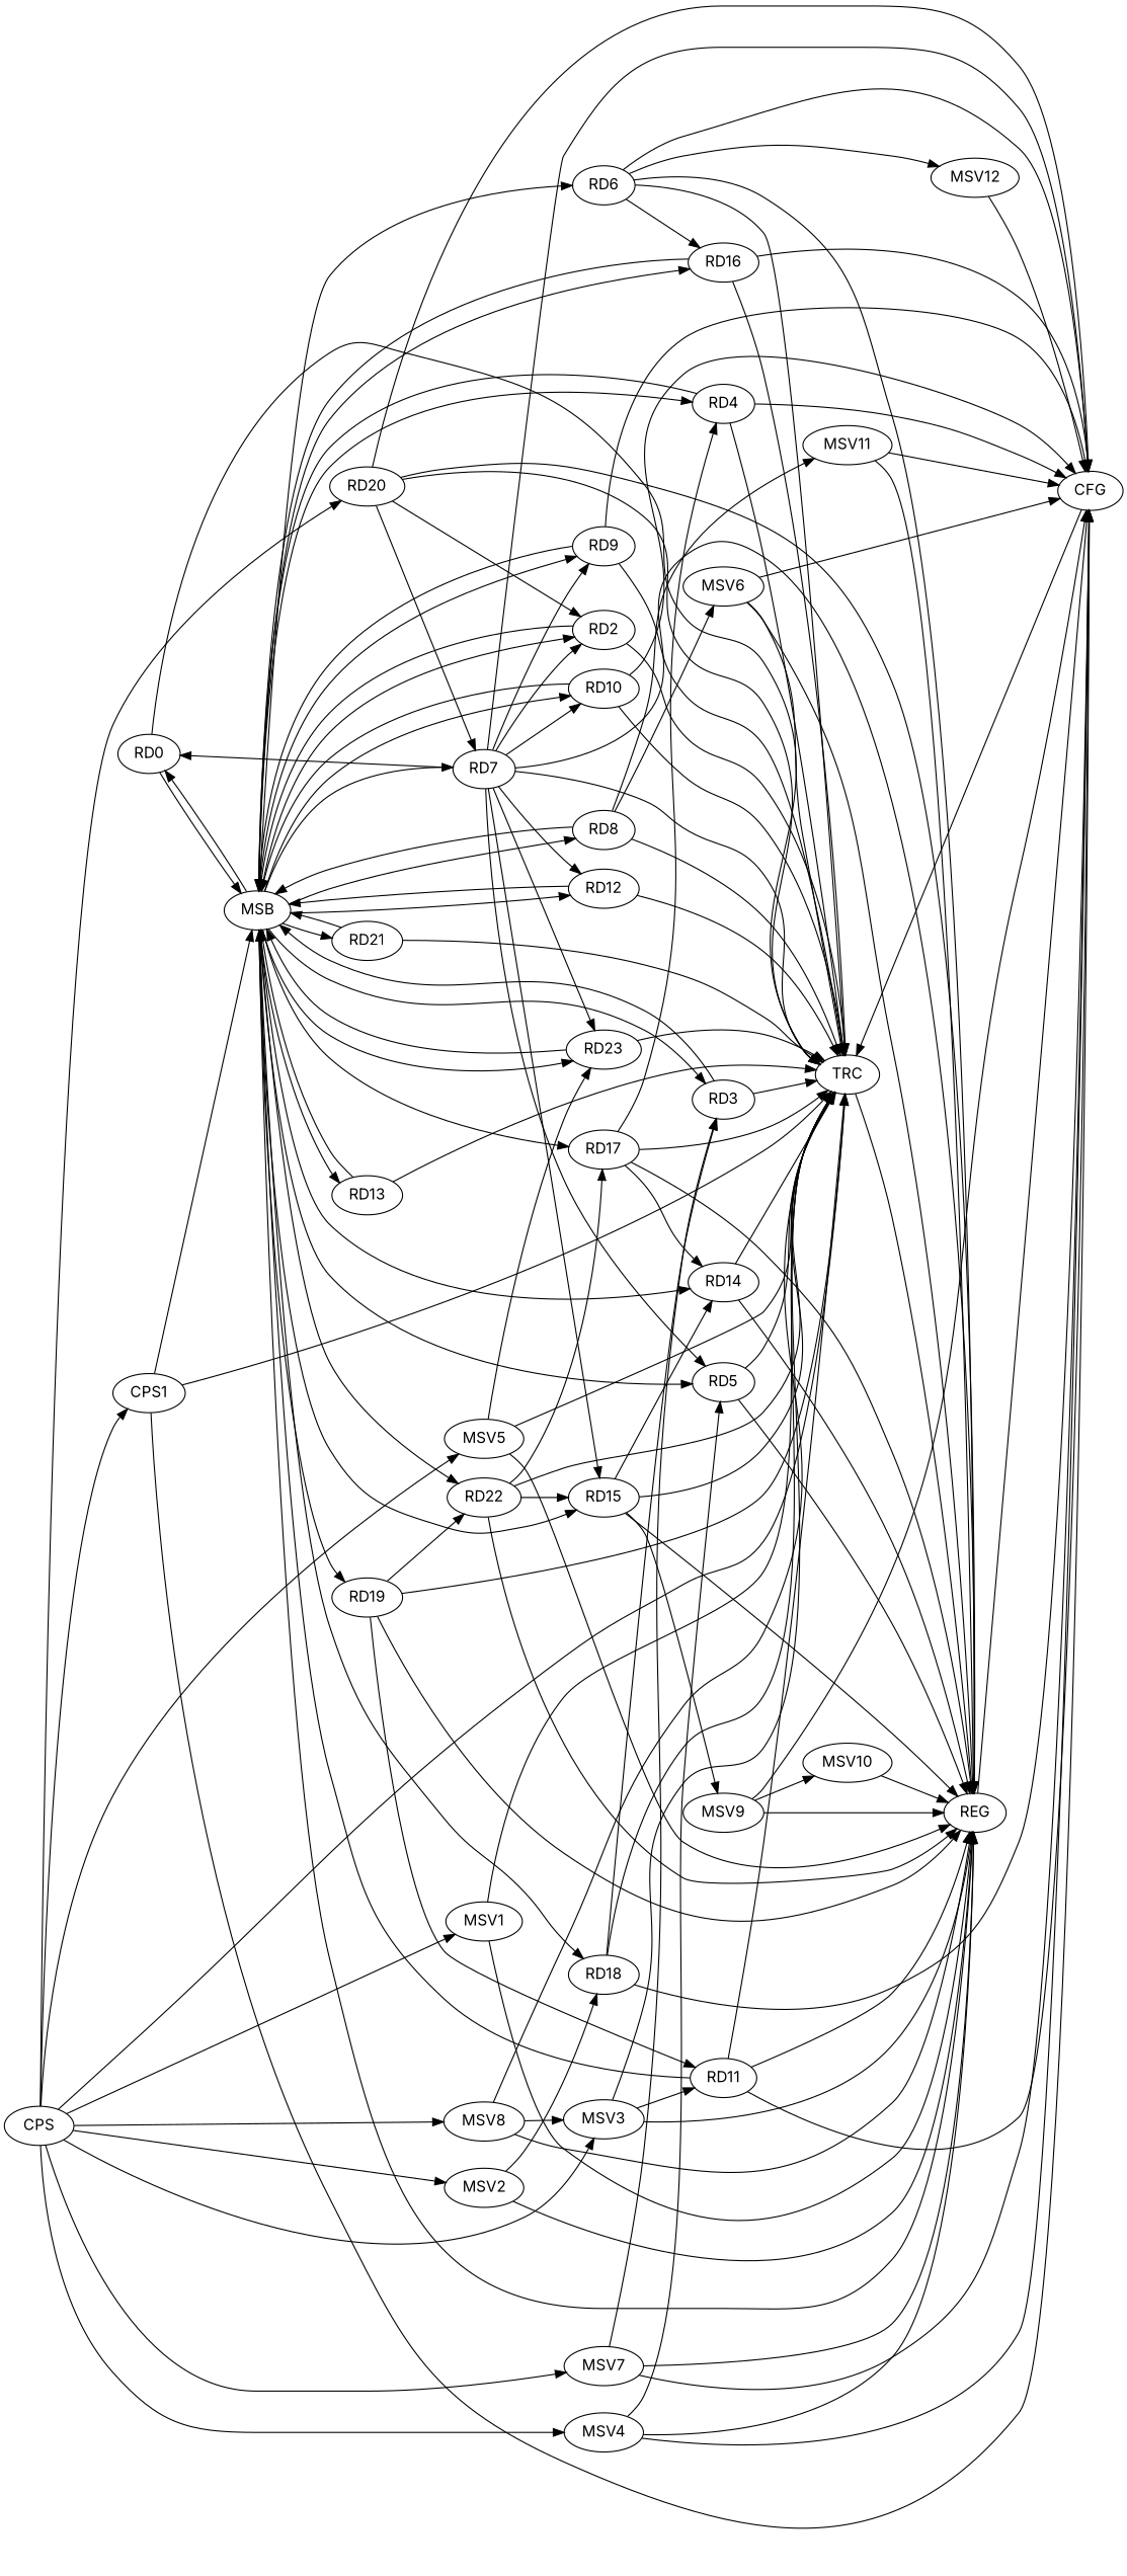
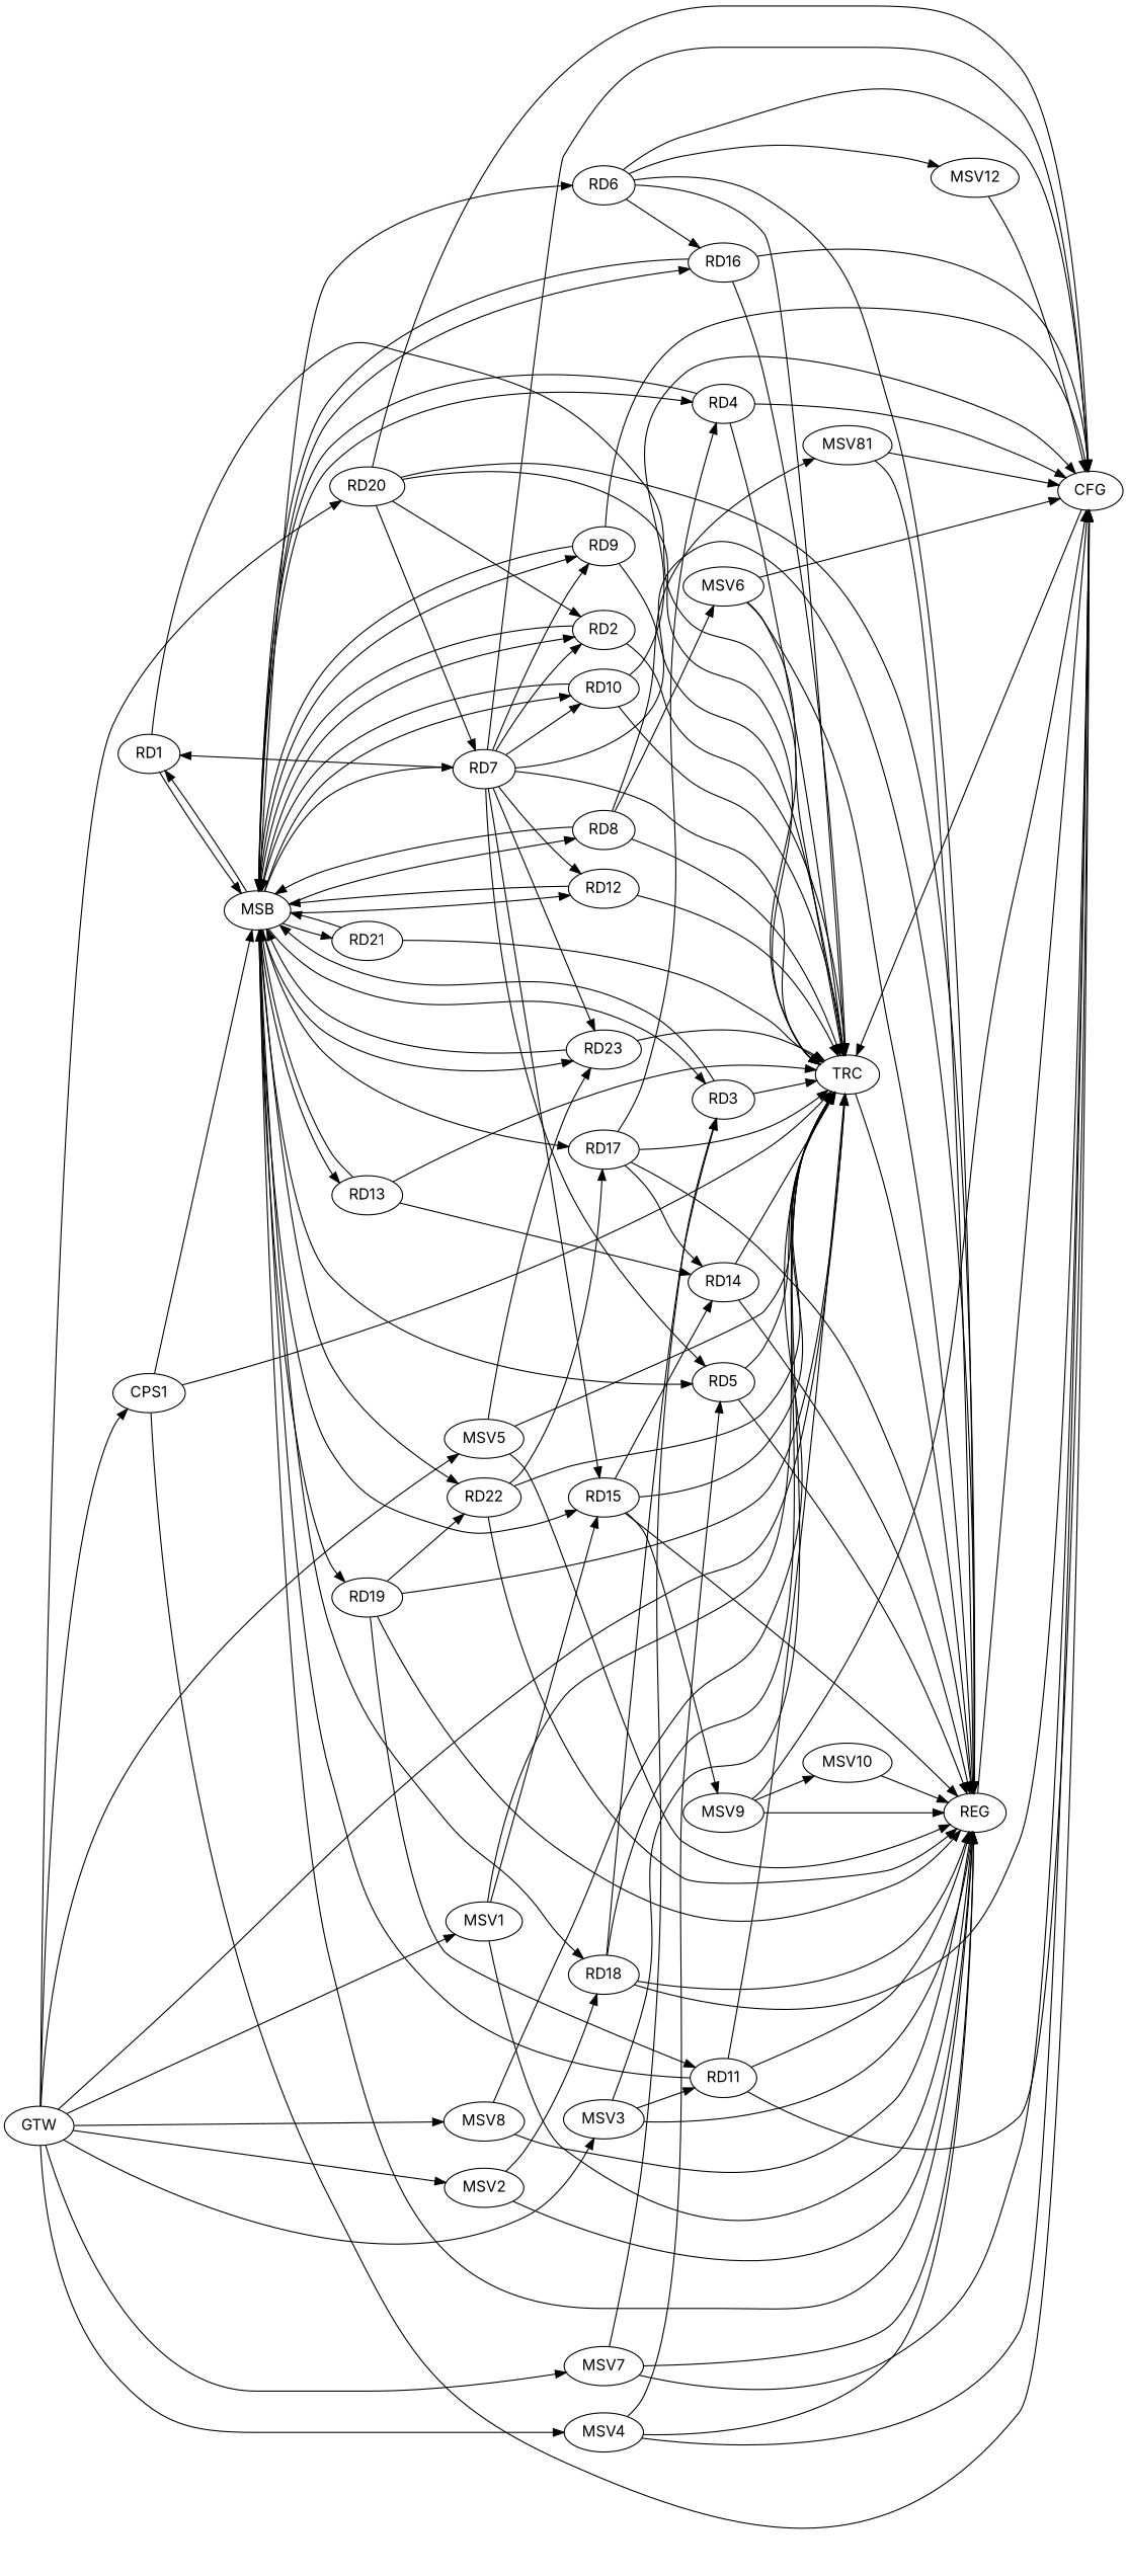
  strict digraph {
    fontname=Inter
    rankdir=LR
    node [fontname=Inter]
    edge [fontname=Inter]
-   n1 [label=RD0]
+   n1 [label=RD1]
    n2 [label=MSB]
    n3 [label=TRC]
    n4 [label=RD2]
    n5 [label=RD3]
    n6 [label=RD4]
    n7 [label=RD5]
    n8 [label=REG]
    n9 [label=RD6]
    n10 [label=RD16]
    n11 [label=RD7]
    n12 [label=RD8]
    n13 [label=RD9]
    n14 [label=RD10]
    n15 [label=RD12]
    n16 [label=RD15]
    n17 [label=RD23]
    n18 [label=RD13]
    n19 [label=RD14]
    n20 [label=RD17]
    n21 [label=RD18]
    n22 [label=RD19]
    n23 [label=RD22]
    n24 [label=RD21]
    n25 [label=CFG]
    n26 [label=MSV12]
    n27 [label=MSV6]
-   n28 [label=MSV11]
+   n28 [label=MSV81]
    n29 [label=MSV9]
    n30 [label=RD11]
    n31 [label=MSV10]
    n32 [label=RD20]
    n33 [label=CPS1]
-   n34 [label=CPS]
+   n34 [label=GTW]
    n35 [label=MSV1]
    n36 [label=MSV2]
    n37 [label=MSV3]
    n38 [label=MSV4]
    n39 [label=MSV5]
    n40 [label=MSV7]
    n41 [label=MSV8]
    n1 -> n2
    n1 -> n3
    n2 -> n1
    n2 -> n4
    n2 -> n5
    n2 -> n6
    n2 -> n7
    n2 -> n8
    n2 -> n9
    n2 -> n10
    n2 -> n11
    n2 -> n12
    n2 -> n13
    n2 -> n14
    n2 -> n15
    n2 -> n16
    n2 -> n17
    n2 -> n18
-   n2 -> n19
+   n18 -> n19
    n2 -> n20
    n2 -> n21
    n2 -> n22
    n2 -> n23
    n2 -> n24
    n3 -> n8
    n4 -> n2
    n4 -> n3
    n5 -> n2
    n5 -> n3
    n6 -> n2
    n6 -> n3
    n6 -> n25
    n7 -> n3
    n7 -> n8
    n8 -> n25
    n9 -> n3
    n9 -> n8
    n9 -> n10
    n9 -> n25
    n9 -> n26
    n10 -> n2
    n10 -> n3
    n10 -> n25
    n11 -> n1
    n11 -> n3
    n11 -> n4
    n11 -> n7
    n11 -> n8
    n11 -> n13
    n11 -> n14
    n11 -> n15
    n11 -> n16
    n11 -> n17
    n11 -> n25
    n12 -> n2
    n12 -> n3
    n12 -> n27
    n12 -> n28
    n13 -> n2
    n13 -> n3
    n13 -> n25
    n14 -> n2
    n14 -> n3
    n14 -> n25
    n15 -> n2
    n15 -> n3
    n16 -> n3
    n16 -> n8
    n16 -> n19
    n16 -> n29
    n17 -> n2
    n17 -> n3
    n18 -> n2
    n18 -> n3
    n19 -> n3
    n19 -> n8
    n20 -> n3
    n20 -> n6
    n20 -> n8
    n20 -> n19
    n21 -> n3
    n21 -> n5
+   n21 -> n8
    n21 -> n25
    n22 -> n3
    n22 -> n8
    n22 -> n23
    n22 -> n30
    n23 -> n3
    n23 -> n8
    n23 -> n20
    n24 -> n2
    n24 -> n3
    n25 -> n3
    n26 -> n25
    n27 -> n3
    n27 -> n8
    n27 -> n25
    n28 -> n8
    n28 -> n25
    n29 -> n8
    n29 -> n25
    n29 -> n31
    n30 -> n2
    n30 -> n3
    n30 -> n8
    n30 -> n25
    n31 -> n8
    n32 -> n3
    n32 -> n4
    n32 -> n8
    n32 -> n11
    n32 -> n25
    n33 -> n2
    n33 -> n3
    n33 -> n25
    n34 -> n3
    n34 -> n32
    n34 -> n33
    n34 -> n35
    n34 -> n36
    n34 -> n37
    n34 -> n38
    n34 -> n39
    n34 -> n40
    n34 -> n41
    n35 -> n3
    n35 -> n8
-   n23 -> n16
+   n35 -> n16
    n36 -> n8
    n36 -> n21
    n37 -> n3
    n37 -> n8
    n37 -> n30
    n38 -> n7
    n38 -> n8
    n38 -> n25
    n39 -> n3
    n39 -> n8
    n39 -> n17
    n40 -> n5
    n40 -> n8
    n40 -> n25
    n41 -> n3
    n41 -> n8
-   n41 -> n37
  }
